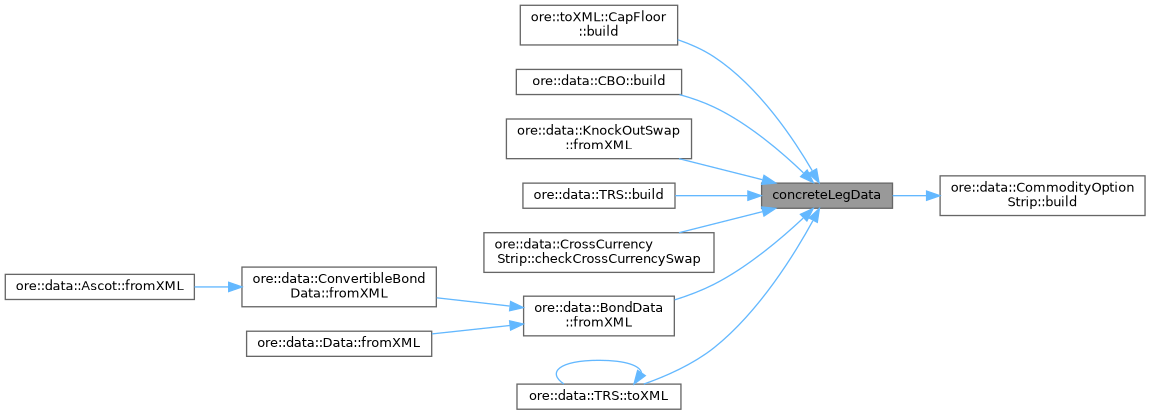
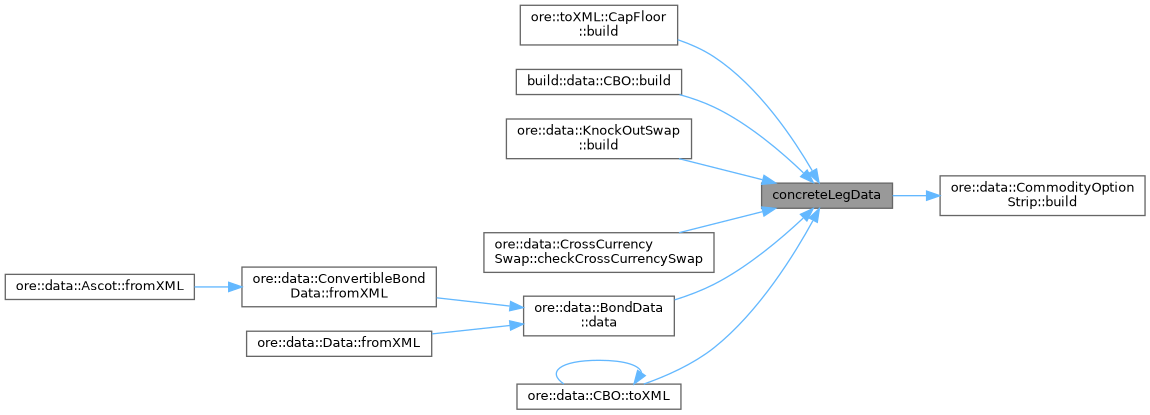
  digraph {
    rankdir=RL
    node [color=grey40 fillcolor=white fontname=Helvetica fontsize=10 shape=box style=filled]
    edge [color=steelblue1 dir=back fontname=Helvetica fontsize=10 labelfontname=Helvetica labelfontsize=10 style=solid]
    n1 [color=gray40 fillcolor=grey60 fontcolor=black height=0.2 label=concreteLegData width=0.4]
    n2 [height=0.2 label="ore::toXML::CapFloor\l::build" width=0.4]
-   n3 [height=0.2 label="ore::data::CBO::build" width=0.4]
-   n4 [height=0.2 label="ore::data::KnockOutSwap\l::fromXML" width=0.4]
-   n5 [height=0.2 label="ore::data::TRS::build" width=0.4]
-   n6 [height=0.2 label="ore::data::CrossCurrency\lStrip::checkCrossCurrencySwap" width=0.4]
-   n7 [height=0.2 label="ore::data::BondData\l::fromXML" width=0.4]
-   n8 [height=0.2 label="ore::data::TRS::toXML" width=0.4]
+   n3 [height=0.2 label="build::data::CBO::build" width=0.4]
+   n4 [height=0.2 label="ore::data::KnockOutSwap\l::build" width=0.4]
+   n6 [height=0.2 label="ore::data::CrossCurrency\lSwap::checkCrossCurrencySwap" width=0.4]
+   n7 [height=0.2 label="ore::data::BondData\l::data" width=0.4]
+   n8 [height=0.2 label="ore::data::CBO::toXML" width=0.4]
    n9 [height=0.2 label="ore::data::CommodityOption\lStrip::build" width=0.4]
    n10 [height=0.2 label="ore::data::ConvertibleBond\lData::fromXML" width=0.4]
    n11 [height=0.2 label="ore::data::Data::fromXML" width=0.4]
    n12 [height=0.2 label="ore::data::Ascot::fromXML" width=0.4]
    n1 -> n2
    n1 -> n3
    n1 -> n4
-   n1 -> n5
    n1 -> n6
    n1 -> n7
    n1 -> n8
    n7 -> n10
    n7 -> n11
    n8 -> n8
    n9 -> n1
    n10 -> n12
  }
